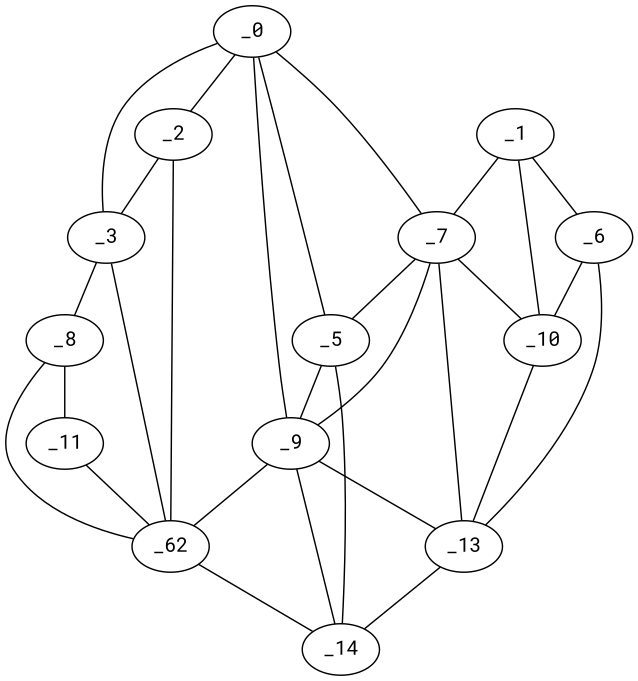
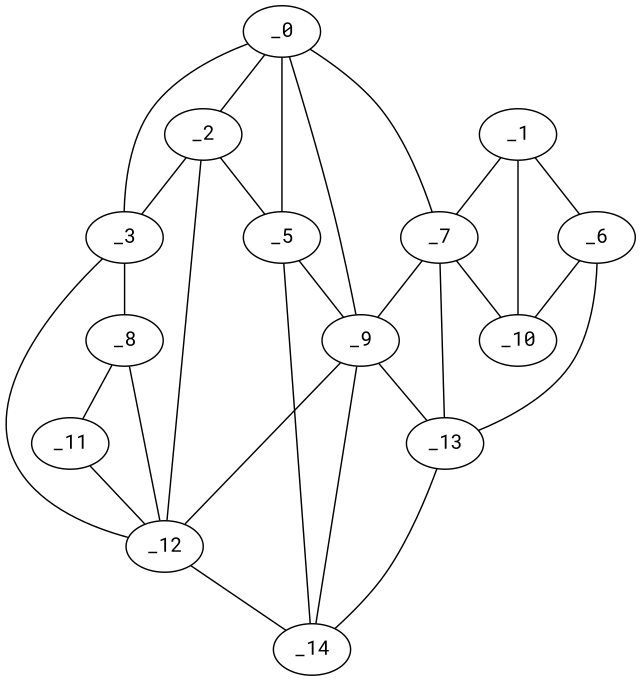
  graph {
    fontname="Roboto Mono"
    node [fontname="Roboto Mono" x=76]
    edge [fontname="Roboto Mono" valence=2]
    _0 [x=47 y=33]
    _2 [x=51 y=25]
    _3 [x=54 y=5]
    _5 [x=72 y=43]
    _7 [x=75 y=73]
    _9 [y=62]
    _1 [x=48 y=124]
    _6 [x=74 y=116]
    _10 [y=105]
-   _12 [x=79 y=18 label=_62]
+   _12 [x=79 y=18]
    _8 [y=4]
    _14 [x=84 y=21]
    _13 [x=83 y=94]
    _11 [x=79 y=9]
    _0 -- _2 [valence=1]
    _0 -- _3 [valence=1]
    _0 -- _5 [valence=1]
    _0 -- _7 [valence=1]
    _0 -- _9
    _2 -- _3
-   _7 -- _5
+   _2 -- _5
    _2 -- _12 [valence=1]
    _3 -- _12
    _3 -- _8 [valence=1]
    _5 -- _9
    _5 -- _14
    _7 -- _9 [valence=1]
    _7 -- _10 [valence=1]
    _7 -- _13
    _9 -- _12
    _9 -- _14
    _9 -- _13
    _1 -- _7
    _1 -- _6
    _1 -- _10
    _6 -- _10
    _6 -- _13
-   _10 -- _13 [valence=1]
    _12 -- _14
    _8 -- _12 [valence=1]
    _8 -- _11 [valence=1]
    _13 -- _14 [valence=1]
    _11 -- _12
  }
